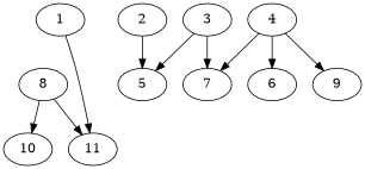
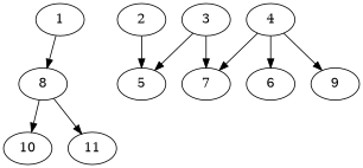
  digraph {
    1 [alpha=45.88]
    8 [alpha=23.91]
    10 [alpha=23.19]
    11 [alpha=28.64]
    2 [alpha=20.88]
    5 [alpha=38.90]
    3 [alpha=49.33]
    7 [alpha=29.55]
    6 [alpha=25.15]
    4 [alpha=37.89]
    9 [alpha=28.69]
-   1 -> 11
+   1 -> 8
    8 -> 10
    8 -> 11
    2 -> 5
    3 -> 5
    3 -> 7
    4 -> 7
    4 -> 6
    4 -> 9
  }
